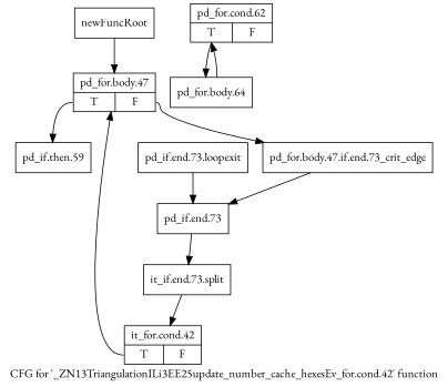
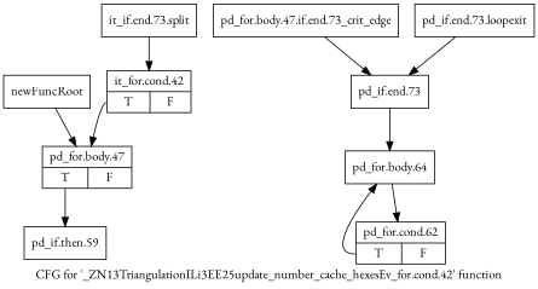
  digraph {
    fontname="EB Garamond"
    label="CFG for '_ZN13TriangulationILi3EE25update_number_cache_hexesEv_for.cond.42' function"
    node [fontname="EB Garamond" shape=record]
    edge [fontname="EB Garamond"]
    n1 [label="{newFuncRoot}"]
    n2 [label="{pd_for.body.47|{<s0>T|<s1>F}}"]
    n3 [label="{it_for.cond.42|{<s0>T|<s1>F}}"]
    n4 [label="{pd_if.then.59}"]
    n5 [label="{pd_for.body.47.if.end.73_crit_edge}"]
    n6 [label="{pd_if.end.73}"]
    n7 [label="{pd_for.cond.62|{<s0>T|<s1>F}}"]
    n8 [label="{pd_for.body.64}"]
    n9 [label="{it_if.end.73.split}"]
    n10 [label="{pd_if.end.73.loopexit}"]
    n1 -> n2
    n2 -> n4 [tailport=s0]
-   n2 -> n5 [tailport=s1]
    n3 -> n2 [tailport=s0]
    n5 -> n6
-   n6 -> n9
+   n6 -> n8
    n7 -> n8 [tailport=s0]
    n8 -> n7
    n9 -> n3
    n10 -> n6
  }
